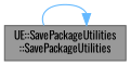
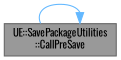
  digraph {
    rankdir=LR
    fontname=Oswald
-   n1 [color=gray40 fillcolor=grey60 fontcolor=black fontname=Oswald fontsize=10 height=0.2 label="UE::SavePackageUtilities\l::SavePackageUtilities" shape=box style=filled width=0.4]
+   n1 [color=gray40 fillcolor=grey60 fontcolor=black fontname=Oswald fontsize=10 height=0.2 label="UE::SavePackageUtilities\l::CallPreSave" shape=box style=filled width=0.4]
    n1 -> n1 [color=steelblue1 fontname=Oswald fontsize=10 labelfontname=Helvetica labelfontsize=10 style=solid]
  }
